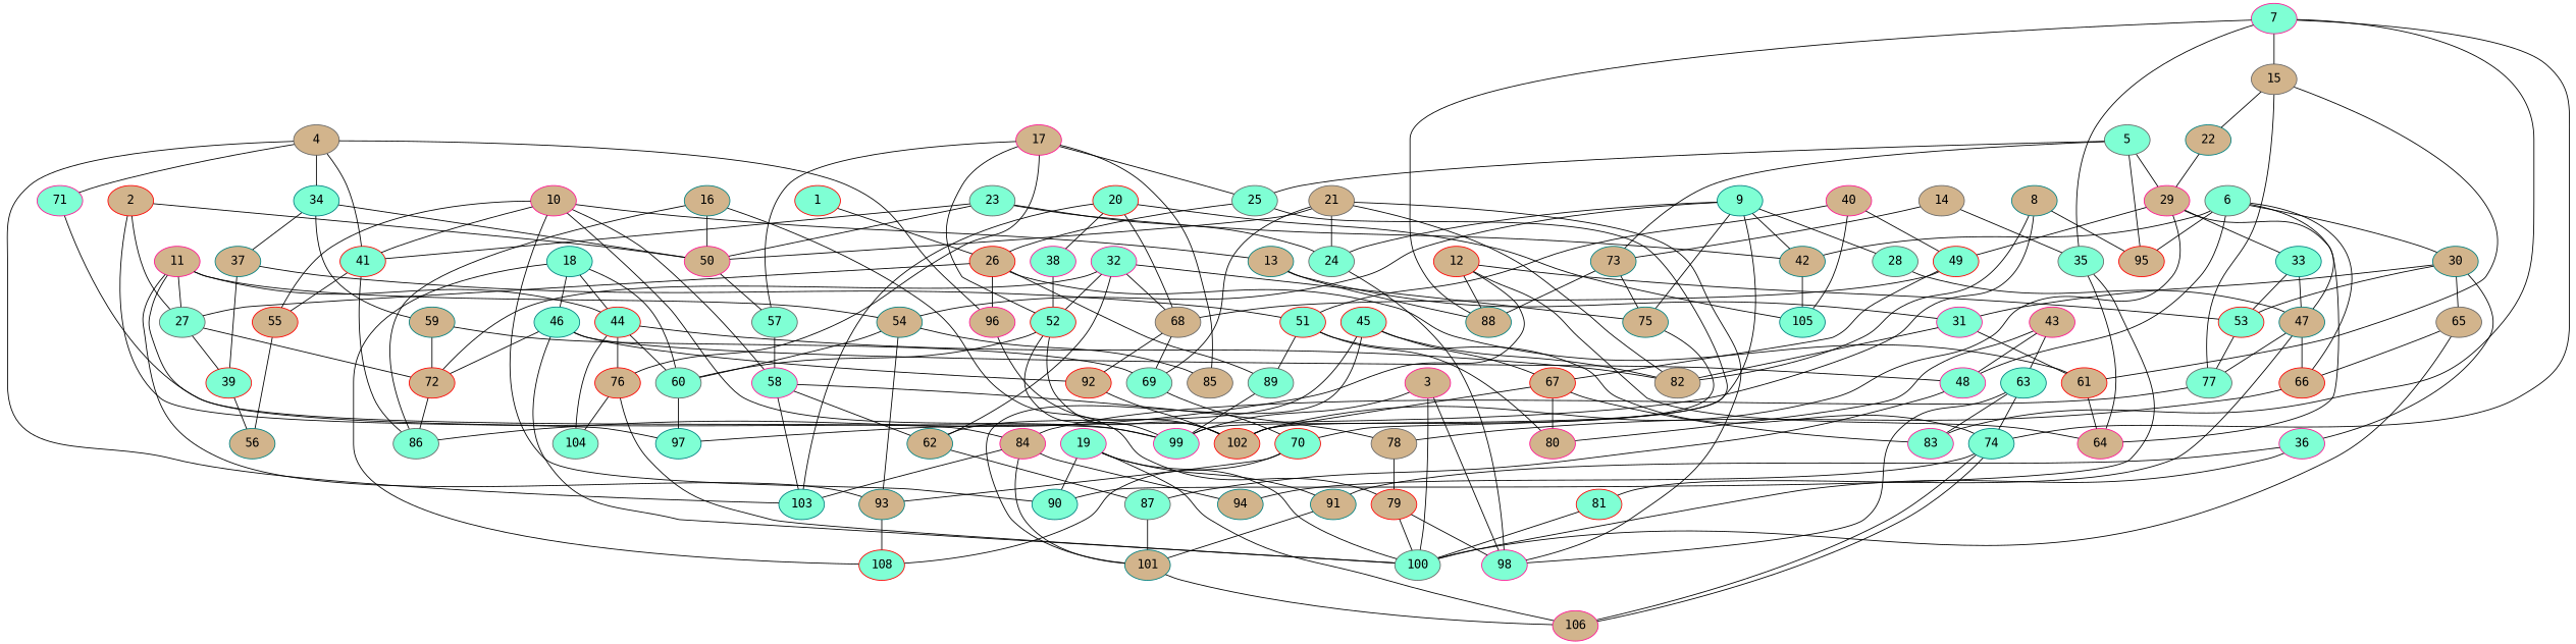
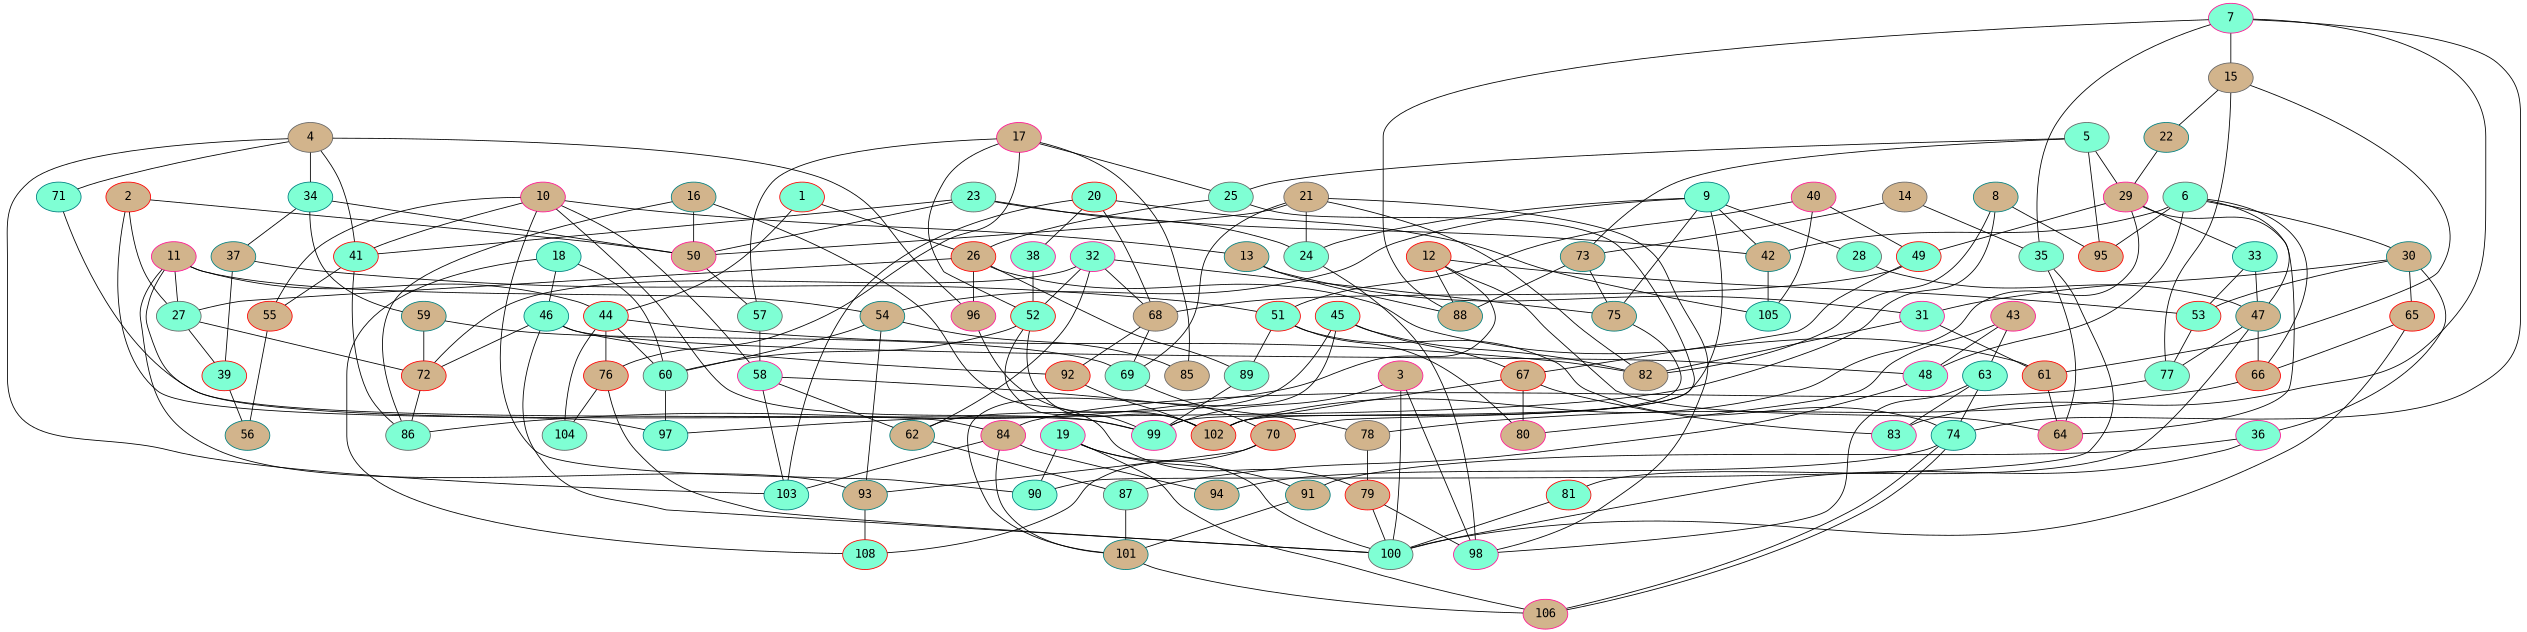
  graph {
    fontname="DejaVu Sans Mono"
    node [color=teal fillcolor=tan fontname="DejaVu Sans Mono" style=filled]
    edge [fontname="DejaVu Sans Mono"]
    1 [color=red fillcolor=aquamarine]
    26 [color=red]
    44 [color=red fillcolor=aquamarine]
    27 [color=gray40 fillcolor=aquamarine]
    96 [color=deeppink]
    61 [color=red]
    89 [color=gray40 fillcolor=aquamarine]
    82 [color=gray40]
    76 [color=red]
    60 [color=gray40 fillcolor=aquamarine]
    104 [color=gray40 fillcolor=aquamarine]
    2 [color=red]
    50 [color=deeppink]
    97 [fillcolor=aquamarine]
    39 [color=red fillcolor=aquamarine]
    72 [color=red]
    57 [color=gray40 fillcolor=aquamarine]
    3 [color=deeppink]
    98 [color=deeppink fillcolor=aquamarine]
    99 [color=deeppink fillcolor=aquamarine]
    100 [color=gray40 fillcolor=aquamarine]
    4 [color=gray40]
    34 [fillcolor=aquamarine]
    41 [color=red fillcolor=aquamarine]
-   71 [color=deeppink fillcolor=aquamarine]
+   71 [fillcolor=aquamarine]
    103 [fillcolor=aquamarine]
    37
    59
    55 [color=red]
    86 [color=gray40 fillcolor=aquamarine]
    102 [color=red]
    5 [color=gray40 fillcolor=aquamarine]
    25 [color=gray40 fillcolor=aquamarine]
    29 [color=deeppink]
    73
    95 [color=red]
-   70 [color=red fillcolor=aquamarine]
+   70 [color=red]
    64 [color=deeppink]
    33 [fillcolor=aquamarine]
    49 [color=red fillcolor=aquamarine]
    88
    75
    6 [color=gray40 fillcolor=aquamarine]
    30
    42
    47
    48 [color=deeppink fillcolor=aquamarine]
    66 [color=red]
    53 [color=red fillcolor=aquamarine]
    31 [color=deeppink fillcolor=aquamarine]
    36 [color=deeppink fillcolor=aquamarine]
-   65 [color=gray40]
+   65 [color=red]
    105 [fillcolor=aquamarine]
    77 [color=gray40 fillcolor=aquamarine]
    81 [color=red fillcolor=aquamarine]
    87 [color=gray40 fillcolor=aquamarine]
    78 [color=gray40]
    7 [color=deeppink fillcolor=aquamarine]
    15 [color=gray40]
    35 [color=gray40 fillcolor=aquamarine]
    74 [fillcolor=aquamarine]
    83 [color=deeppink fillcolor=aquamarine]
    22
    90 [fillcolor=aquamarine]
    106 [color=deeppink]
    94
    8
    9 [fillcolor=aquamarine]
    24 [color=gray40 fillcolor=aquamarine]
    28 [color=gray40 fillcolor=aquamarine]
    54
    93
    85 [color=gray40]
    10 [color=deeppink]
    13
    58 [color=deeppink fillcolor=aquamarine]
    56
    62
    11 [color=deeppink]
    84 [color=deeppink]
    101
    108 [color=red fillcolor=aquamarine]
    12 [color=red]
    14 [color=gray40]
    16
    79 [color=red]
    17 [color=deeppink]
    52 [color=red fillcolor=aquamarine]
    18 [fillcolor=aquamarine]
    46 [fillcolor=aquamarine]
    92 [color=red]
    19 [color=deeppink fillcolor=aquamarine]
    91
    20 [color=red fillcolor=aquamarine]
    38 [color=deeppink fillcolor=aquamarine]
    68 [color=gray40]
    69 [color=gray40 fillcolor=aquamarine]
    21 [color=gray40]
    23 [color=gray40 fillcolor=aquamarine]
    67 [color=red]
    32 [color=deeppink fillcolor=aquamarine]
    51 [color=red fillcolor=aquamarine]
    80 [color=deeppink]
    40 [color=deeppink]
    43 [color=deeppink]
    63 [fillcolor=aquamarine]
    45 [color=red fillcolor=aquamarine]
    1 -- 26
-   18 -- 44
+   1 -- 44
    26 -- 27
    26 -- 96
    26 -- 61
    26 -- 89
    44 -- 82
    44 -- 76
    44 -- 60
    44 -- 104
    27 -- 39
    27 -- 72
    96 -- 102
    61 -- 64
    89 -- 99
    76 -- 104
    76 -- 100
    60 -- 97
    2 -- 27
    2 -- 50
    2 -- 97
    50 -- 57
    39 -- 56
    72 -- 86
    57 -- 58
    3 -- 98
    3 -- 99
    3 -- 100
    4 -- 96
    4 -- 34
    4 -- 41
    4 -- 71
    4 -- 103
    34 -- 50
    34 -- 37
    34 -- 59
    41 -- 55
    41 -- 86
    71 -- 99
    37 -- 39
    37 -- 51
    59 -- 72
    59 -- 69
    55 -- 56
    5 -- 25
    5 -- 29
    5 -- 73
    5 -- 95
    25 -- 26
    25 -- 70
    29 -- 102
    29 -- 64
    29 -- 33
    29 -- 49
    73 -- 88
    73 -- 75
    70 -- 93
    70 -- 108
    33 -- 47
    33 -- 53
    49 -- 68
    49 -- 67
    75 -- 99
    6 -- 95
    6 -- 30
    6 -- 42
    6 -- 47
    6 -- 48
    6 -- 66
    30 -- 53
    30 -- 31
    30 -- 36
    30 -- 65
    42 -- 105
    47 -- 66
    47 -- 77
    47 -- 81
    48 -- 87
    66 -- 78
    53 -- 77
    31 -- 61
    31 -- 82
    36 -- 100
    36 -- 91
    65 -- 100
    65 -- 66
    77 -- 84
    81 -- 100
    87 -- 101
    78 -- 79
    7 -- 88
    7 -- 15
    7 -- 35
    7 -- 74
    7 -- 83
    15 -- 61
    15 -- 77
    15 -- 22
    35 -- 64
    35 -- 90
    74 -- 106
    74 -- 106
    74 -- 94
    22 -- 29
    8 -- 82
    8 -- 97
    8 -- 95
    9 -- 102
    9 -- 75
    9 -- 42
    9 -- 24
    9 -- 28
    9 -- 54
    24 -- 98
    28 -- 47
    54 -- 60
    54 -- 93
    54 -- 85
    93 -- 108
    10 -- 99
    10 -- 41
    10 -- 55
    10 -- 90
    10 -- 13
    10 -- 58
    13 -- 88
    13 -- 31
    58 -- 103
    58 -- 78
    58 -- 62
    62 -- 87
    11 -- 44
    11 -- 27
    11 -- 54
    11 -- 93
    11 -- 84
    84 -- 103
    84 -- 94
    84 -- 101
    101 -- 106
    12 -- 86
    12 -- 64
    12 -- 88
    12 -- 53
    14 -- 73
    14 -- 35
    16 -- 50
    16 -- 86
    16 -- 79
    79 -- 98
    79 -- 100
    17 -- 76
    17 -- 57
    17 -- 25
    17 -- 85
    17 -- 52
    52 -- 60
    52 -- 99
    52 -- 102
    18 -- 60
    18 -- 108
    18 -- 46
    46 -- 72
    46 -- 100
    46 -- 48
    46 -- 92
    92 -- 102
    19 -- 100
    19 -- 90
    19 -- 106
    19 -- 91
    91 -- 101
    20 -- 103
    20 -- 105
    20 -- 38
    20 -- 68
    38 -- 52
    68 -- 92
    68 -- 69
    69 -- 70
    21 -- 82
    21 -- 50
    21 -- 98
    21 -- 24
    21 -- 69
    23 -- 50
    23 -- 41
    23 -- 42
    23 -- 24
    67 -- 102
    67 -- 83
    67 -- 80
    32 -- 72
    32 -- 75
    32 -- 62
    32 -- 52
    32 -- 68
    51 -- 89
    51 -- 74
    51 -- 80
    40 -- 49
    40 -- 105
    40 -- 51
    43 -- 48
    43 -- 80
    43 -- 63
    63 -- 98
    63 -- 74
    63 -- 83
    45 -- 82
    45 -- 62
    45 -- 101
    45 -- 67
  }
